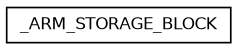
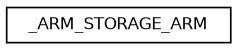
  digraph {
    rankdir=TB
-   n1 [color=black fillcolor=white fontname=Helvetica fontsize=10 height=0.2 label=_ARM_STORAGE_BLOCK shape=record style=filled width=0.4]
+   n1 [color=black fillcolor=white fontname=Helvetica fontsize=10 height=0.2 label=_ARM_STORAGE_ARM shape=record style=filled width=0.4]
  }
